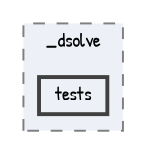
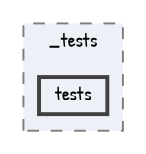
  digraph {
    compound=true
    rankdir=LR
    fontname="Patrick Hand"
    n1 [color=grey25 fillcolor="#edf0f7" fontname="Patrick Hand" fontsize=10 height=0.2 label=tests shape=box style="filled,bold" width=0.4]
    subgraph cluster_1 {
      bgcolor="#edf0f7"
      fontsize=10
-     label=_dsolve
+     label=_tests
      pencolor=grey50
      style="filled,dashed"
      n1
    }
  }
